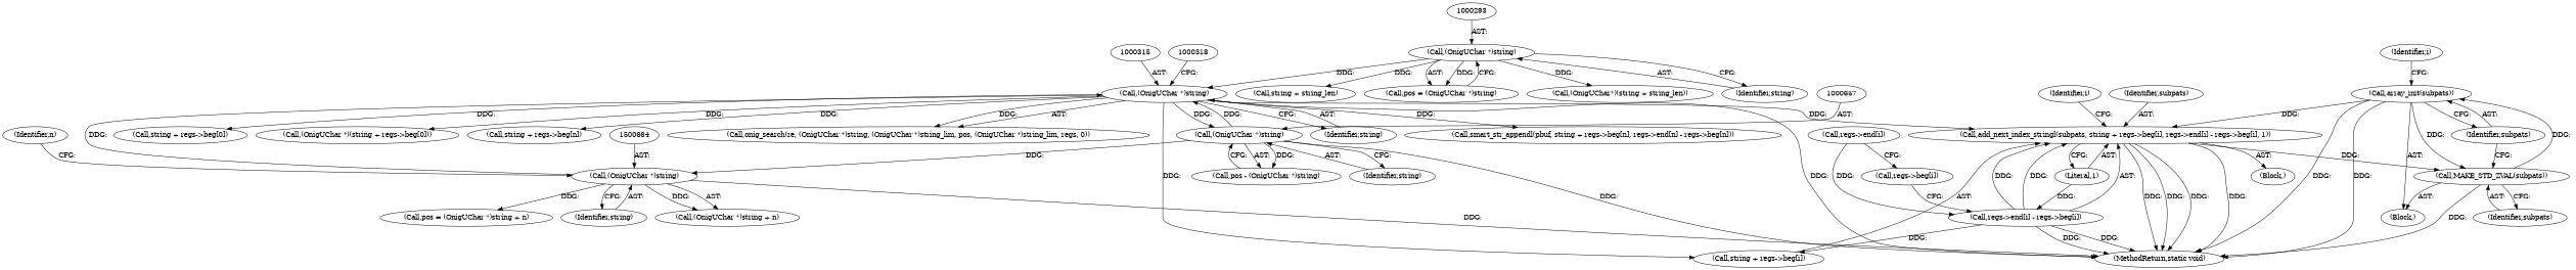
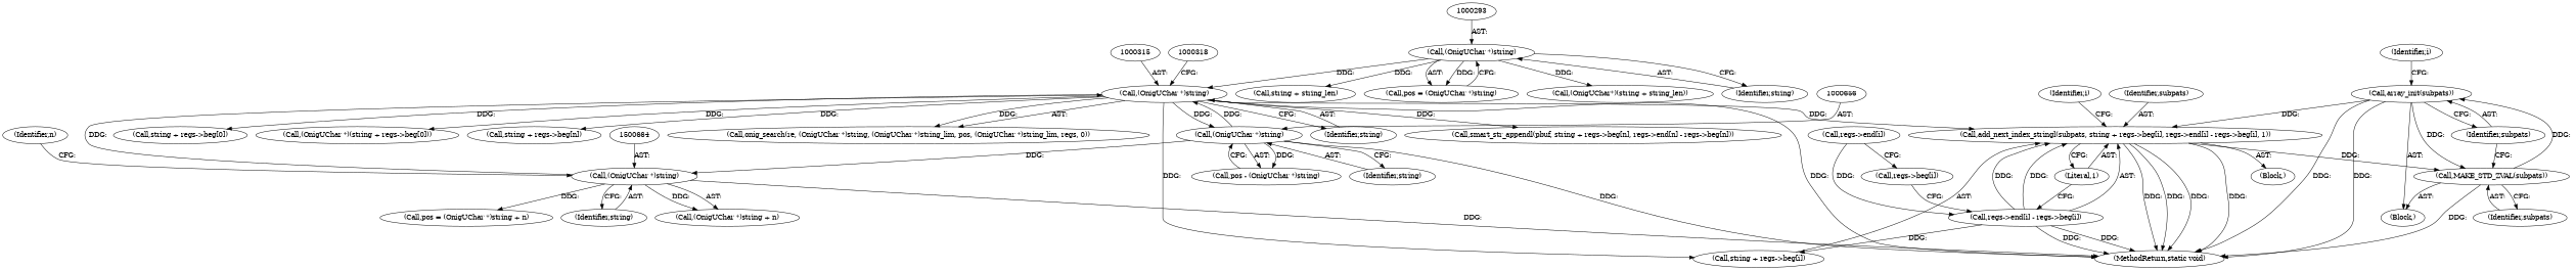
  digraph {
    n1 [label="(Call,array_init(subpats))"]
    n2 [label="(Call,MAKE_STD_ZVAL(subpats))"]
    n3 [label="(Call,add_next_index_stringl(subpats, string + regs->beg[i], regs->end[i] - regs->beg[i], 1))"]
    n4 [label="(Identifier,subpats)"]
    n5 [label="(Block,)"]
    n6 [label="(MethodReturn,static void)"]
    n7 [label="(Identifier,subpats)"]
    n8 [label="(Block,)"]
    n9 [label="(Literal,1)"]
    n10 [label="(Call,regs->end[i] - regs->beg[i])"]
    n11 [label="(Call,(OnigUChar *)string)"]
    n12 [label="(Call,(OnigUChar *)string)"]
    n13 [label="(Identifier,string)"]
    n14 [label="(Call,smart_str_appendl(pbuf, string + regs->beg[n], regs->end[n] - regs->beg[n]))"]
    n15 [label="(Call,string + regs->beg[0])"]
    n16 [label="(Call,(OnigUChar *)(string + regs->beg[0]))"]
    n17 [label="(Call,string + regs->beg[n])"]
    n18 [label="(Call,string + regs->beg[i])"]
    n19 [label="(Call,onig_search(re, (OnigUChar *)string, (OnigUChar *)string_lim, pos, (OnigUChar *)string_lim, regs, 0))"]
    n20 [label="(Call,(OnigUChar *)string)"]
    n21 [label="(Identifier,string)"]
    n22 [label="(Call,pos - (OnigUChar *)string)"]
    n23 [label="(Call,(OnigUChar *)string + n)"]
    n24 [label="(Identifier,string)"]
    n25 [label="(Call,pos = (OnigUChar *)string + n)"]
    n26 [label="(Call,(OnigUChar *)string)"]
    n27 [label="(Identifier,string)"]
    n28 [label="(Call,string + string_len)"]
    n29 [label="(Call,pos = (OnigUChar *)string)"]
    n30 [label="(Call,(OnigUChar*)(string + string_len))"]
    n31 [label="(Call,regs->beg[i])"]
    n32 [label="(Call,regs->end[i])"]
    n33 [label="(Identifier,n)"]
    n34 [label="(Identifier,i)"]
    n35 [label="(Identifier,i)"]
    n36 [label="(Identifier,subpats)"]
    1000315
    1000318
-   1000656 [label=1000657]
+   1000656
    n40 [label=1500664]
    1000293
    n1 -> n2 [label="DDG: "]
    n1 -> n3 [label="DDG: "]
    n1 -> n4 [label="CFG: "]
    n1 -> n5 [label="AST: "]
    n1 -> n6 [label="DDG: "]
    n1 -> n6 [label="DDG: "]
    n2 -> n1 [label="DDG: "]
    n2 -> n5 [label="AST: "]
    n2 -> n6 [label="DDG: "]
    n2 -> n7 [label="CFG: "]
    n3 -> n2 [label="DDG: "]
    n3 -> n6 [label="DDG: "]
    n3 -> n6 [label="DDG: "]
    n3 -> n6 [label="DDG: "]
    n3 -> n6 [label="DDG: "]
    n3 -> n8 [label="AST: "]
    n3 -> n9 [label="CFG: "]
    n4 -> n1 [label="AST: "]
    n4 -> n2 [label="CFG: "]
    n7 -> n2 [label="AST: "]
    n9 -> n3 [label="AST: "]
-   n9 -> n10 [label="DDG: "]
+   n9 -> n10 [label="CFG: "]
    n10 -> n3 [label="AST: "]
    n10 -> n3 [label="DDG: "]
    n10 -> n3 [label="DDG: "]
    n10 -> n6 [label="DDG: "]
    n10 -> n6 [label="DDG: "]
    n10 -> n18 [label="DDG: "]
    n11 -> n3 [label="DDG: "]
    n11 -> n6 [label="DDG: "]
    n11 -> n12 [label="DDG: "]
    n11 -> n13 [label="CFG: "]
    n11 -> n14 [label="DDG: "]
    n11 -> n15 [label="DDG: "]
    n11 -> n16 [label="DDG: "]
    n11 -> n17 [label="DDG: "]
    n11 -> n18 [label="DDG: "]
    n11 -> n19 [label="AST: "]
    n11 -> n19 [label="DDG: "]
    n12 -> n6 [label="DDG: "]
    n12 -> n11 [label="DDG: "]
    n12 -> n20 [label="DDG: "]
    n12 -> n21 [label="CFG: "]
    n12 -> n22 [label="AST: "]
    n12 -> n22 [label="DDG: "]
    n13 -> n11 [label="AST: "]
    n18 -> n3 [label="AST: "]
    n20 -> n6 [label="DDG: "]
    n20 -> n11 [label="DDG: "]
    n20 -> n23 [label="AST: "]
    n20 -> n23 [label="DDG: "]
    n20 -> n24 [label="CFG: "]
    n20 -> n25 [label="DDG: "]
    n21 -> n12 [label="AST: "]
    n22 -> n12 [label="CFG: "]
    n24 -> n20 [label="AST: "]
    n26 -> n11 [label="DDG: "]
    n26 -> n27 [label="CFG: "]
    n26 -> n28 [label="DDG: "]
    n26 -> n29 [label="AST: "]
    n26 -> n29 [label="DDG: "]
    n26 -> n30 [label="DDG: "]
    n27 -> n26 [label="AST: "]
    n29 -> n26 [label="CFG: "]
    n31 -> n10 [label="CFG: "]
    n32 -> n10 [label="DDG: "]
    n32 -> n31 [label="CFG: "]
    n33 -> n20 [label="CFG: "]
    n34 -> n3 [label="CFG: "]
    n35 -> n1 [label="CFG: "]
    n36 -> n3 [label="AST: "]
    1000315 -> n11 [label="AST: "]
    1000318 -> n11 [label="CFG: "]
    1000656 -> n12 [label="AST: "]
    n40 -> n20 [label="AST: "]
    1000293 -> n26 [label="AST: "]
  }
